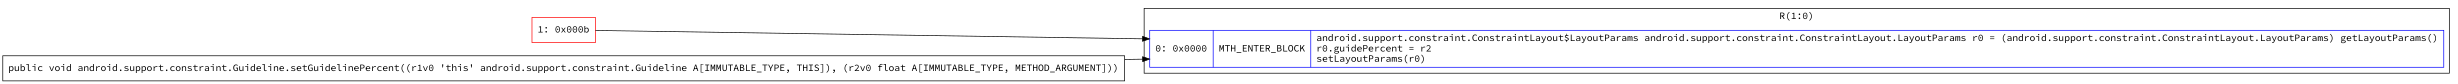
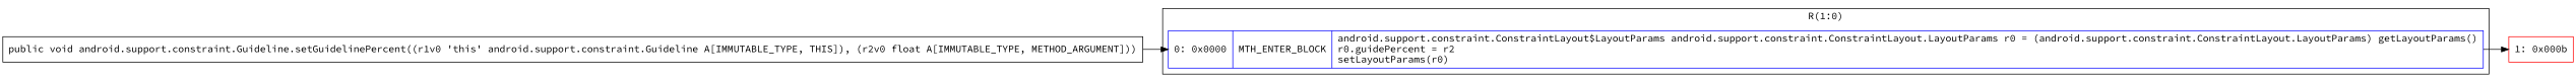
  digraph {
    rankdir=LR
    fontname="Source Code Pro"
    node [shape=record fontname="Source Code Pro"]
    edge [fontname="Source Code Pro"]
    n1 [color=blue label="{0\:\ 0x0000|MTH_ENTER_BLOCK\l|android.support.constraint.ConstraintLayout$LayoutParams android.support.constraint.ConstraintLayout.LayoutParams r0 = (android.support.constraint.ConstraintLayout.LayoutParams) getLayoutParams()\lr0.guidePercent = r2\lsetLayoutParams(r0)\l}"]
    n2 [color=red label="{1\:\ 0x000b}"]
    n3 [label="{public void android.support.constraint.Guideline.setGuidelinePercent((r1v0 'this' android.support.constraint.Guideline A[IMMUTABLE_TYPE, THIS]), (r2v0 float A[IMMUTABLE_TYPE, METHOD_ARGUMENT])) }"]
    subgraph cluster_1 {
      label="R(1:0)"
      n1
    }
-   n2 -> n1
+   n1 -> n2
    n3 -> n1
  }
